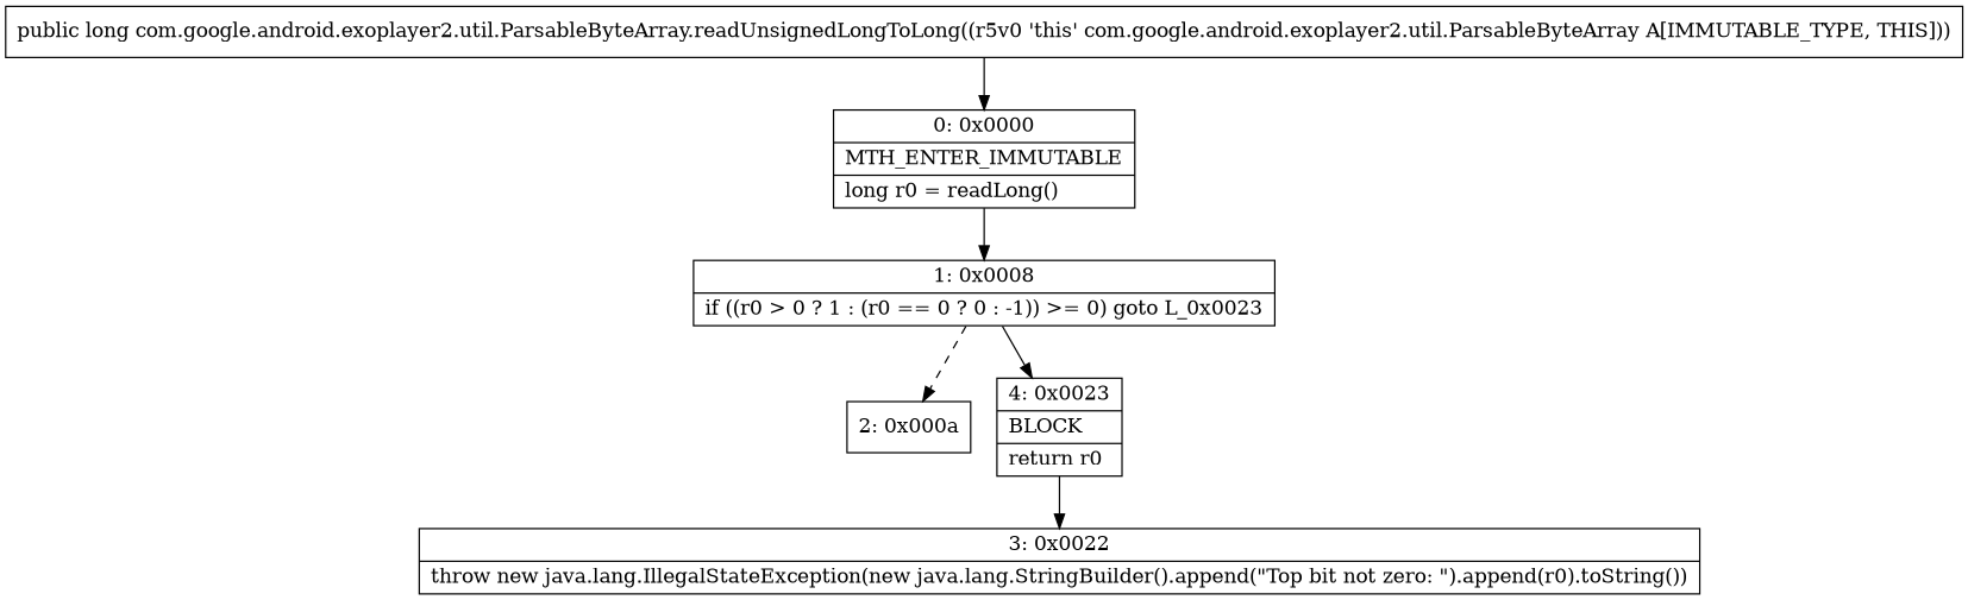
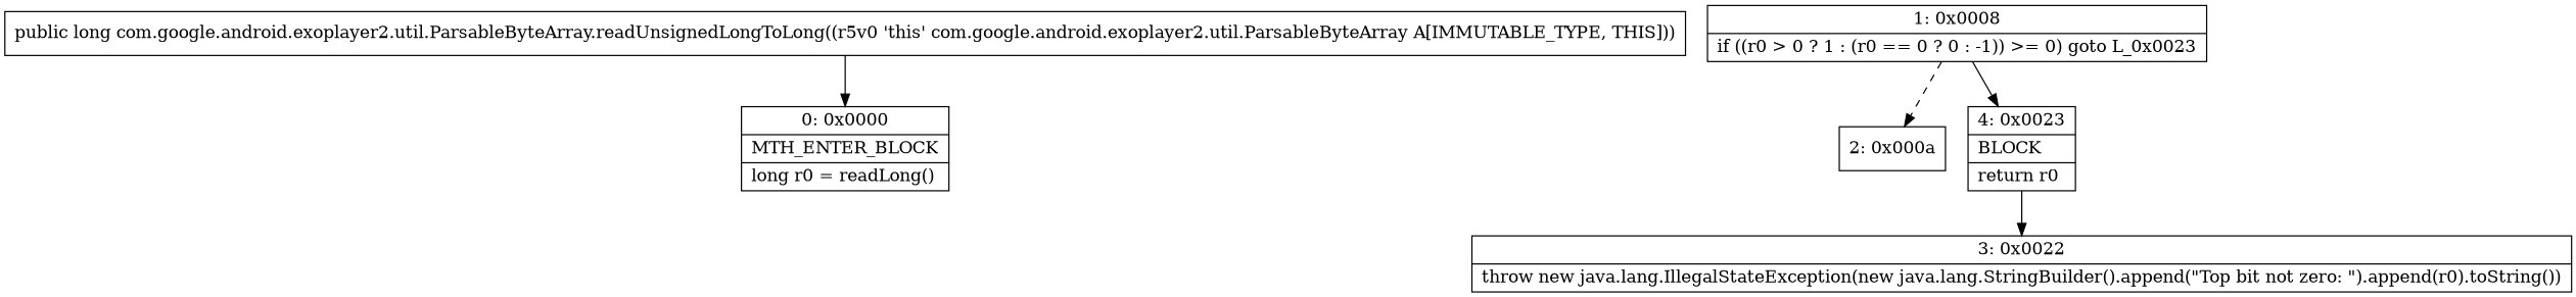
  digraph {
    node [shape=record]
-   n1 [label="{0\:\ 0x0000|MTH_ENTER_IMMUTABLE\l|long r0 = readLong()\l}"]
+   n1 [label="{0\:\ 0x0000|MTH_ENTER_BLOCK\l|long r0 = readLong()\l}"]
    n2 [label="{1\:\ 0x0008|if ((r0 \> 0 ? 1 : (r0 == 0 ? 0 : \-1)) \>= 0) goto L_0x0023\l}"]
    n3 [label="{2\:\ 0x000a}"]
    n4 [label="{4\:\ 0x0023|BLOCK\l|return r0\l}"]
    n5 [label="{3\:\ 0x0022|throw new java.lang.IllegalStateException(new java.lang.StringBuilder().append(\"Top bit not zero: \").append(r0).toString())\l}"]
    n6 [label="{public long com.google.android.exoplayer2.util.ParsableByteArray.readUnsignedLongToLong((r5v0 'this' com.google.android.exoplayer2.util.ParsableByteArray A[IMMUTABLE_TYPE, THIS])) }"]
-   n1 -> n2
    n2 -> n3 [style=dashed]
    n2 -> n4
    n4 -> n5
    n6 -> n1
  }
